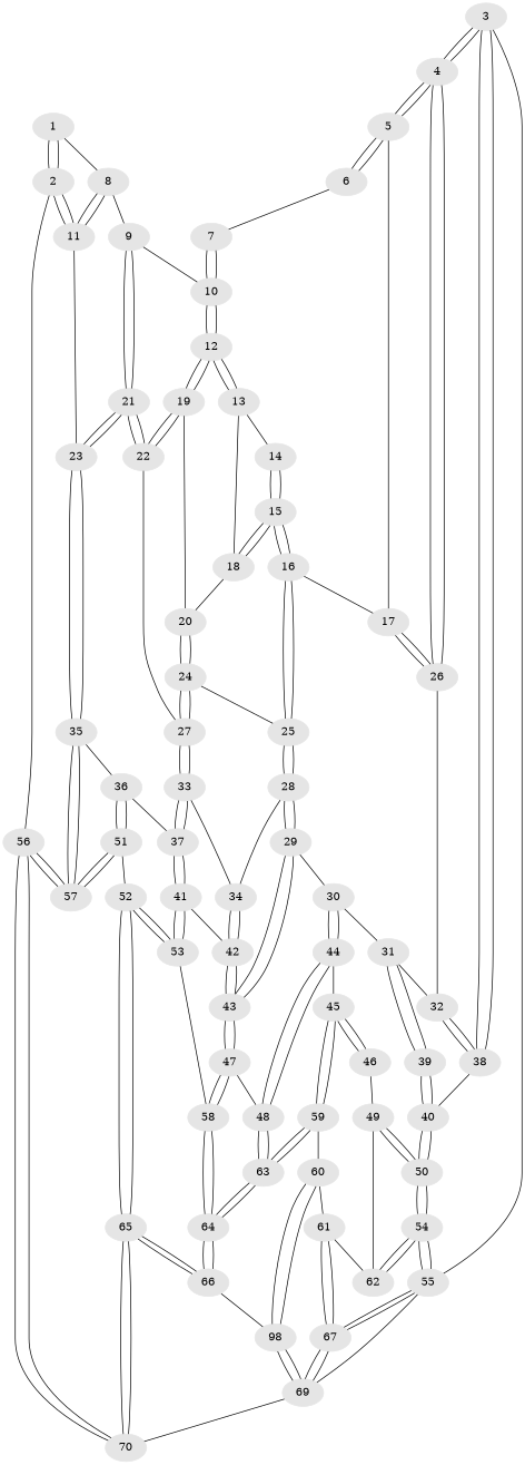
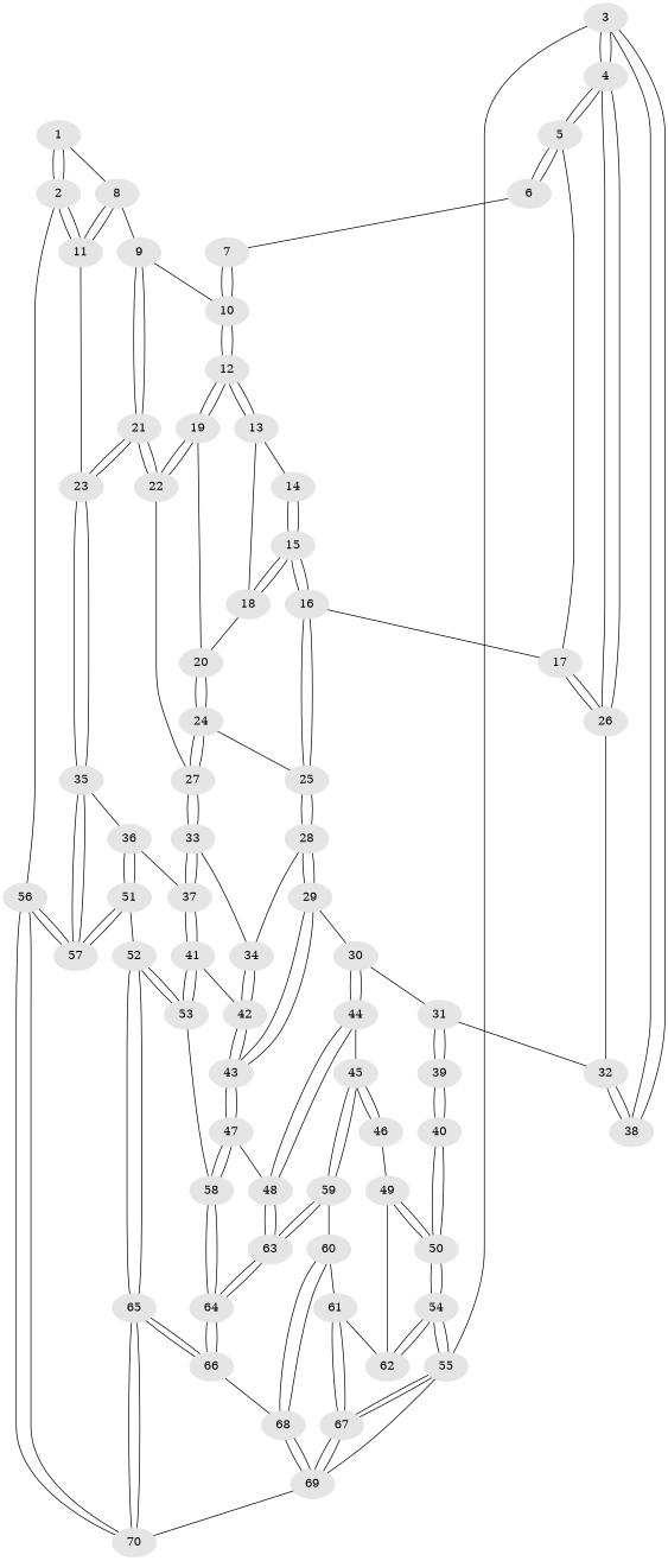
  graph {
    node [color=gray90 style=filled]
    1
    2
    8
    11
    56
    9
    3
    4
    38
    55
    23
    57
    70
    5
    26
    40
    67
    69
    6
    17
    32
    7
    10
    14
    15
    12
    21
    22
    13
    19
    35
    18
    20
    16
    25
    28
    24
    27
    33
    36
    29
    34
    37
    30
    43
    42
    31
    44
    47
    39
    45
    48
    41
    51
    52
    53
    50
    46
    49
    54
    58
    59
    63
    60
    62
    64
    65
    66
    61
-   68 [label=98]
+   68
    1 -- 2
    1 -- 2
    1 -- 8
    2 -- 11
    2 -- 11
    2 -- 56
    8 -- 11
    8 -- 11
    8 -- 9
    11 -- 23
    56 -- 57
    56 -- 57
    56 -- 70
    56 -- 70
    9 -- 10
    9 -- 21
    9 -- 21
    3 -- 4
    3 -- 4
    3 -- 38
    3 -- 38
    3 -- 55
    4 -- 5
    4 -- 5
    4 -- 26
    4 -- 26
-   38 -- 40
    55 -- 67
    55 -- 67
    55 -- 69
    23 -- 35
    23 -- 35
    5 -- 6
    5 -- 6
    5 -- 17
    26 -- 32
    40 -- 50
    40 -- 50
    67 -- 69
    67 -- 69
    69 -- 70
    6 -- 7
    17 -- 26
    17 -- 26
    32 -- 38
    32 -- 38
    7 -- 10
    7 -- 10
    10 -- 12
    10 -- 12
    14 -- 15
    14 -- 15
    15 -- 18
    15 -- 18
    15 -- 16
    15 -- 16
    12 -- 13
    12 -- 13
    12 -- 19
    12 -- 19
    21 -- 23
    21 -- 23
    21 -- 22
    21 -- 22
    22 -- 27
    13 -- 14
    13 -- 18
    19 -- 22
    19 -- 22
    19 -- 20
    35 -- 57
    35 -- 57
    35 -- 36
    18 -- 20
    20 -- 24
    20 -- 24
    16 -- 17
    16 -- 25
    16 -- 25
    25 -- 28
    25 -- 28
    28 -- 29
    28 -- 29
    28 -- 34
    24 -- 25
    24 -- 27
    24 -- 27
    27 -- 33
    27 -- 33
    33 -- 34
    33 -- 37
    33 -- 37
    36 -- 37
    36 -- 51
    36 -- 51
    29 -- 30
    29 -- 43
    29 -- 43
    34 -- 42
    34 -- 42
    37 -- 41
    37 -- 41
    30 -- 31
    30 -- 44
    30 -- 44
    43 -- 47
    43 -- 47
    42 -- 43
    42 -- 43
    31 -- 32
    31 -- 39
    31 -- 39
    44 -- 45
    44 -- 48
    44 -- 48
    47 -- 48
    47 -- 58
    47 -- 58
    39 -- 40
    39 -- 40
    45 -- 46
    45 -- 46
    45 -- 59
    45 -- 59
    48 -- 63
    48 -- 63
    41 -- 42
    41 -- 53
    41 -- 53
    51 -- 57
    51 -- 57
    51 -- 52
    52 -- 53
    52 -- 53
    52 -- 65
    52 -- 65
    53 -- 58
    50 -- 54
    50 -- 54
    46 -- 49
    49 -- 50
    49 -- 50
    49 -- 62
    54 -- 55
    54 -- 55
    54 -- 62
    54 -- 62
    58 -- 64
    58 -- 64
    59 -- 63
    59 -- 63
    59 -- 60
    63 -- 64
    63 -- 64
    60 -- 61
    60 -- 68
    60 -- 68
    64 -- 66
    64 -- 66
    65 -- 70
    65 -- 70
    65 -- 66
    65 -- 66
    66 -- 68
    61 -- 67
    61 -- 67
    61 -- 62
    68 -- 69
    68 -- 69
  }
